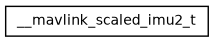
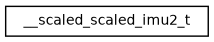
  digraph {
    rankdir=LR
-   n1 [color=black fillcolor=white fontname=Helvetica fontsize=10 height=0.2 label=__mavlink_scaled_imu2_t shape=record style=filled width=0.4]
+   n1 [color=black fillcolor=white fontname=Helvetica fontsize=10 height=0.2 label=__scaled_scaled_imu2_t shape=record style=filled width=0.4]
  }
